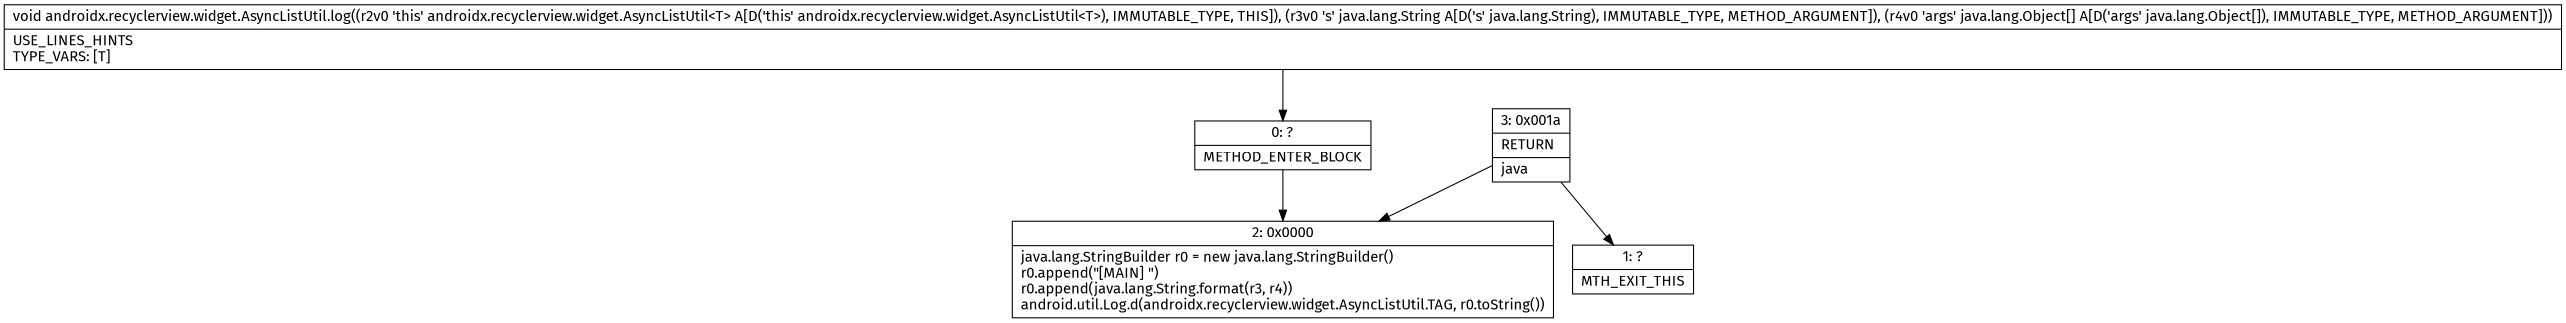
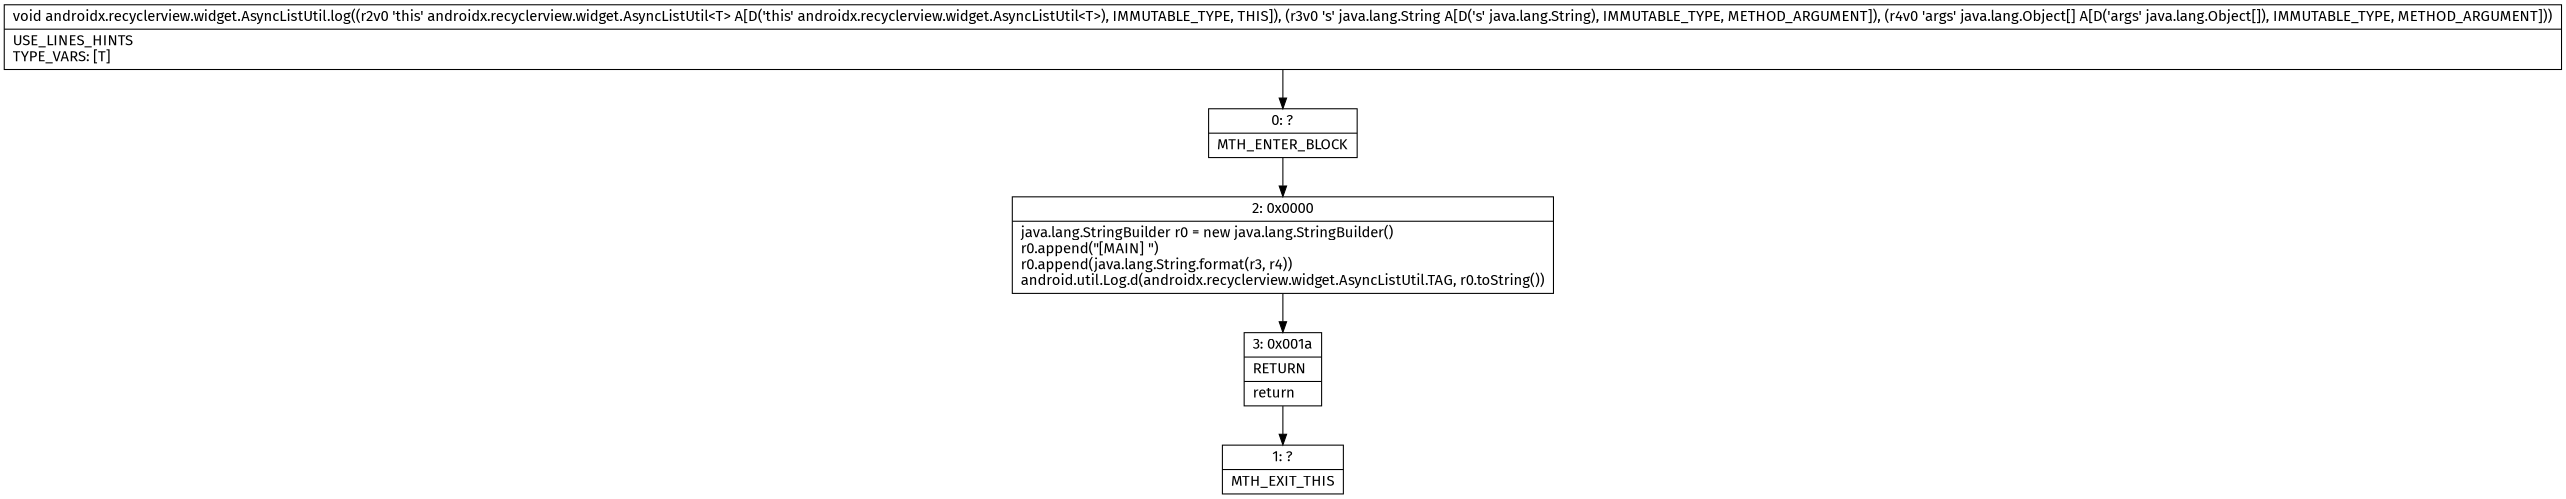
  digraph {
    fontname="Fira Sans"
    node [fontname="Fira Sans" shape=record]
    edge [fontname="Fira Sans"]
-   n1 [label="{0\:\ ?|METHOD_ENTER_BLOCK\l}"]
+   n1 [label="{0\:\ ?|MTH_ENTER_BLOCK\l}"]
    n2 [label="{2\:\ 0x0000|java.lang.StringBuilder r0 = new java.lang.StringBuilder()\lr0.append(\"[MAIN] \")\lr0.append(java.lang.String.format(r3, r4))\landroid.util.Log.d(androidx.recyclerview.widget.AsyncListUtil.TAG, r0.toString())\l}"]
-   n3 [label="{3\:\ 0x001a|RETURN\l|java\l}"]
+   n3 [label="{3\:\ 0x001a|RETURN\l|return\l}"]
    n4 [label="{1\:\ ?|MTH_EXIT_THIS\l}"]
    n5 [label="{void androidx.recyclerview.widget.AsyncListUtil.log((r2v0 'this' androidx.recyclerview.widget.AsyncListUtil\<T\> A[D('this' androidx.recyclerview.widget.AsyncListUtil\<T\>), IMMUTABLE_TYPE, THIS]), (r3v0 's' java.lang.String A[D('s' java.lang.String), IMMUTABLE_TYPE, METHOD_ARGUMENT]), (r4v0 'args' java.lang.Object[] A[D('args' java.lang.Object[]), IMMUTABLE_TYPE, METHOD_ARGUMENT]))  | USE_LINES_HINTS\lTYPE_VARS: [T]\l}"]
    n1 -> n2
-   n3 -> n2
+   n2 -> n3
    n3 -> n4
    n5 -> n1
  }
